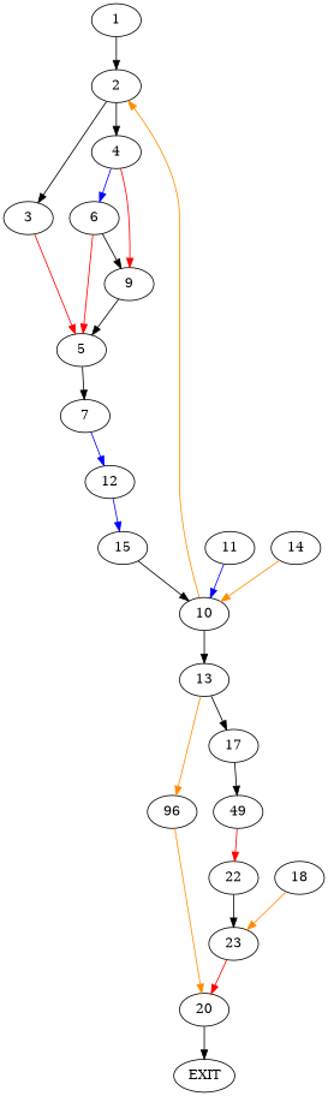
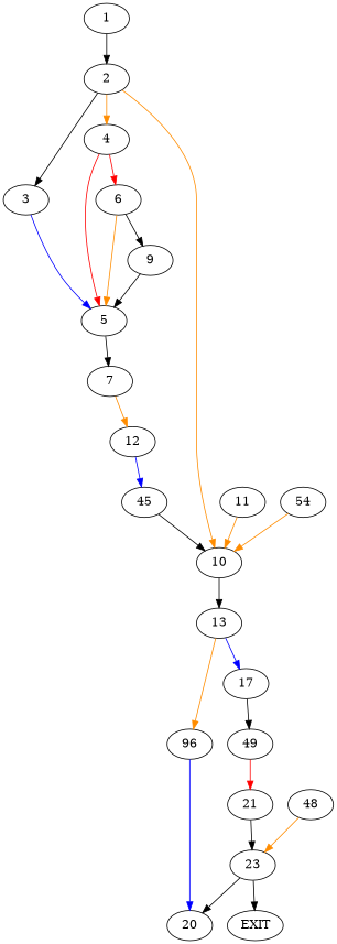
  digraph {
    edge [color=black]
    1
    2
    n3 [label=EXIT]
    3
    4
    5
    6
    7
    9
    12
    11
    10
-   15
+   15 [label=45]
    13
    n15 [label=96]
    17
-   14
+   14 [label=54]
    20
    n19 [label=49]
-   18
+   18 [label=48]
    23
-   22
+   22 [label=21]
    1 -> 2
    2 -> 3
-   2 -> 4
-   3 -> 5 [color=red]
-   4 -> 9 [color=red]
-   4 -> 6 [color=blue]
+   2 -> 4 [color=darkorange]
+   3 -> 5 [color=blue]
+   4 -> 5 [color=red]
+   4 -> 6 [color=red]
    5 -> 7
-   6 -> 5 [color=red]
+   6 -> 5 [color=darkorange]
    6 -> 9
-   7 -> 12 [color=blue]
+   7 -> 12 [color=darkorange]
    9 -> 5
    12 -> 15 [color=blue]
-   11 -> 10 [color=blue]
-   10 -> 2 [color=darkorange]
+   11 -> 10 [color=darkorange]
+   2 -> 10 [color=darkorange]
    10 -> 13
    15 -> 10
    13 -> n15 [color=darkorange]
-   13 -> 17
-   n15 -> 20 [color=darkorange]
+   13 -> 17 [color=blue]
+   n15 -> 20 [color=blue]
    17 -> n19
    14 -> 10 [color=darkorange]
-   20 -> n3
+   23 -> n3
    n19 -> 22 [color=red]
    18 -> 23 [color=darkorange]
-   23 -> 20 [color=red]
+   23 -> 20
    22 -> 23
  }
